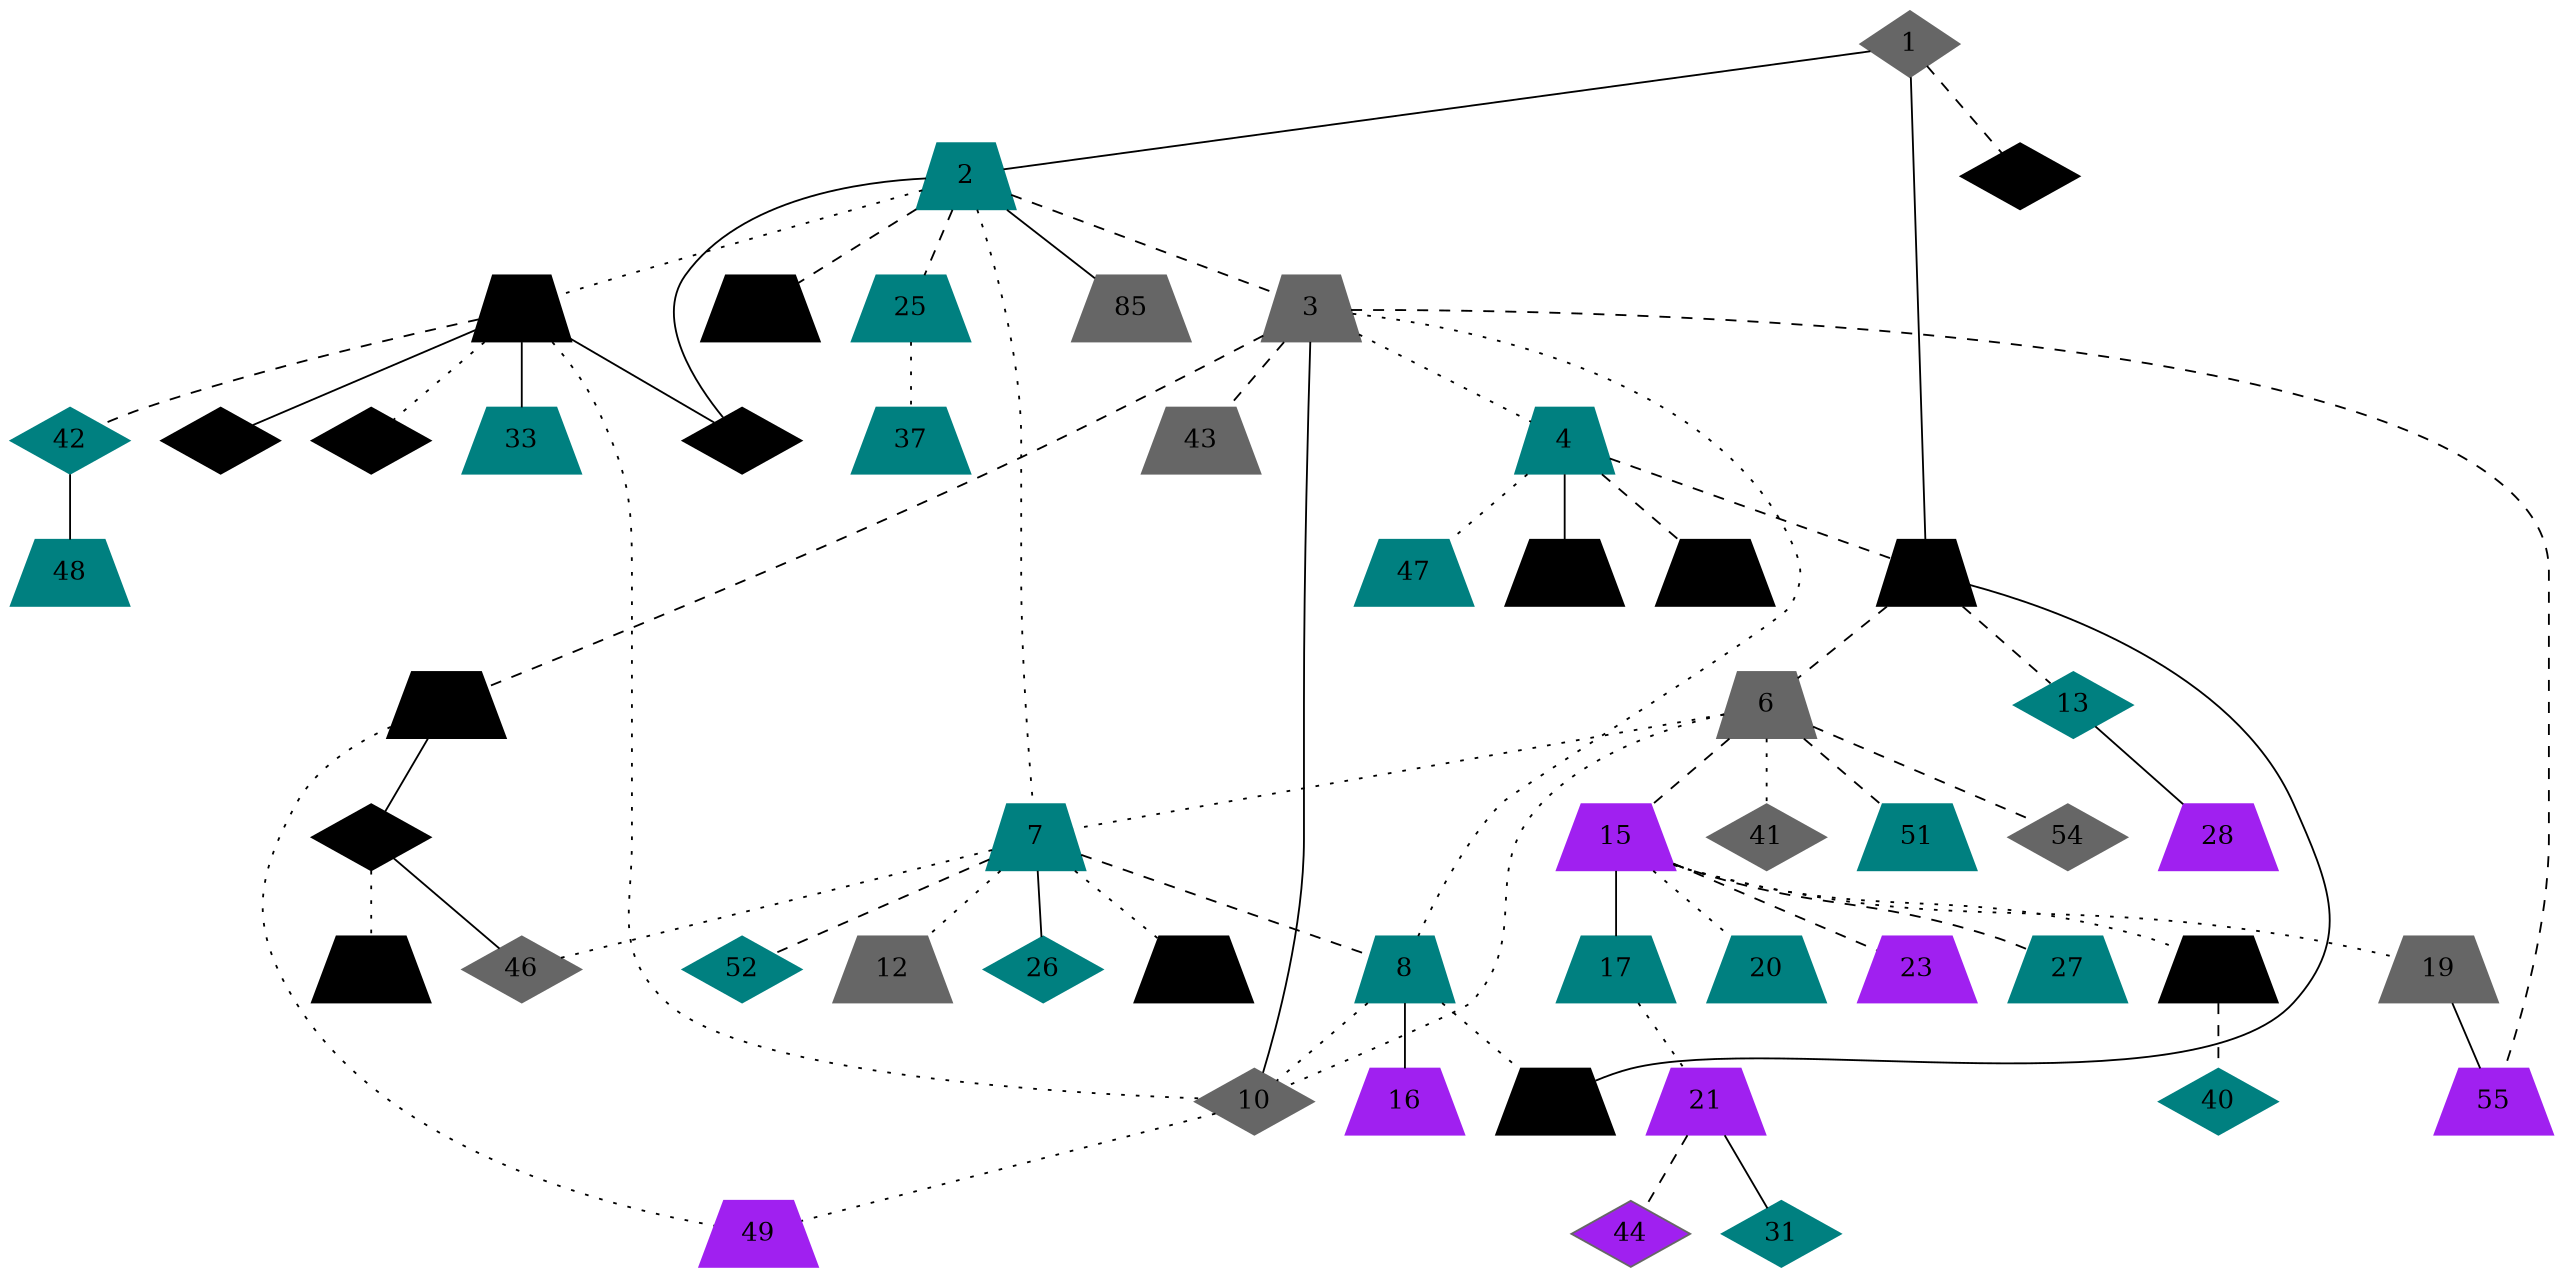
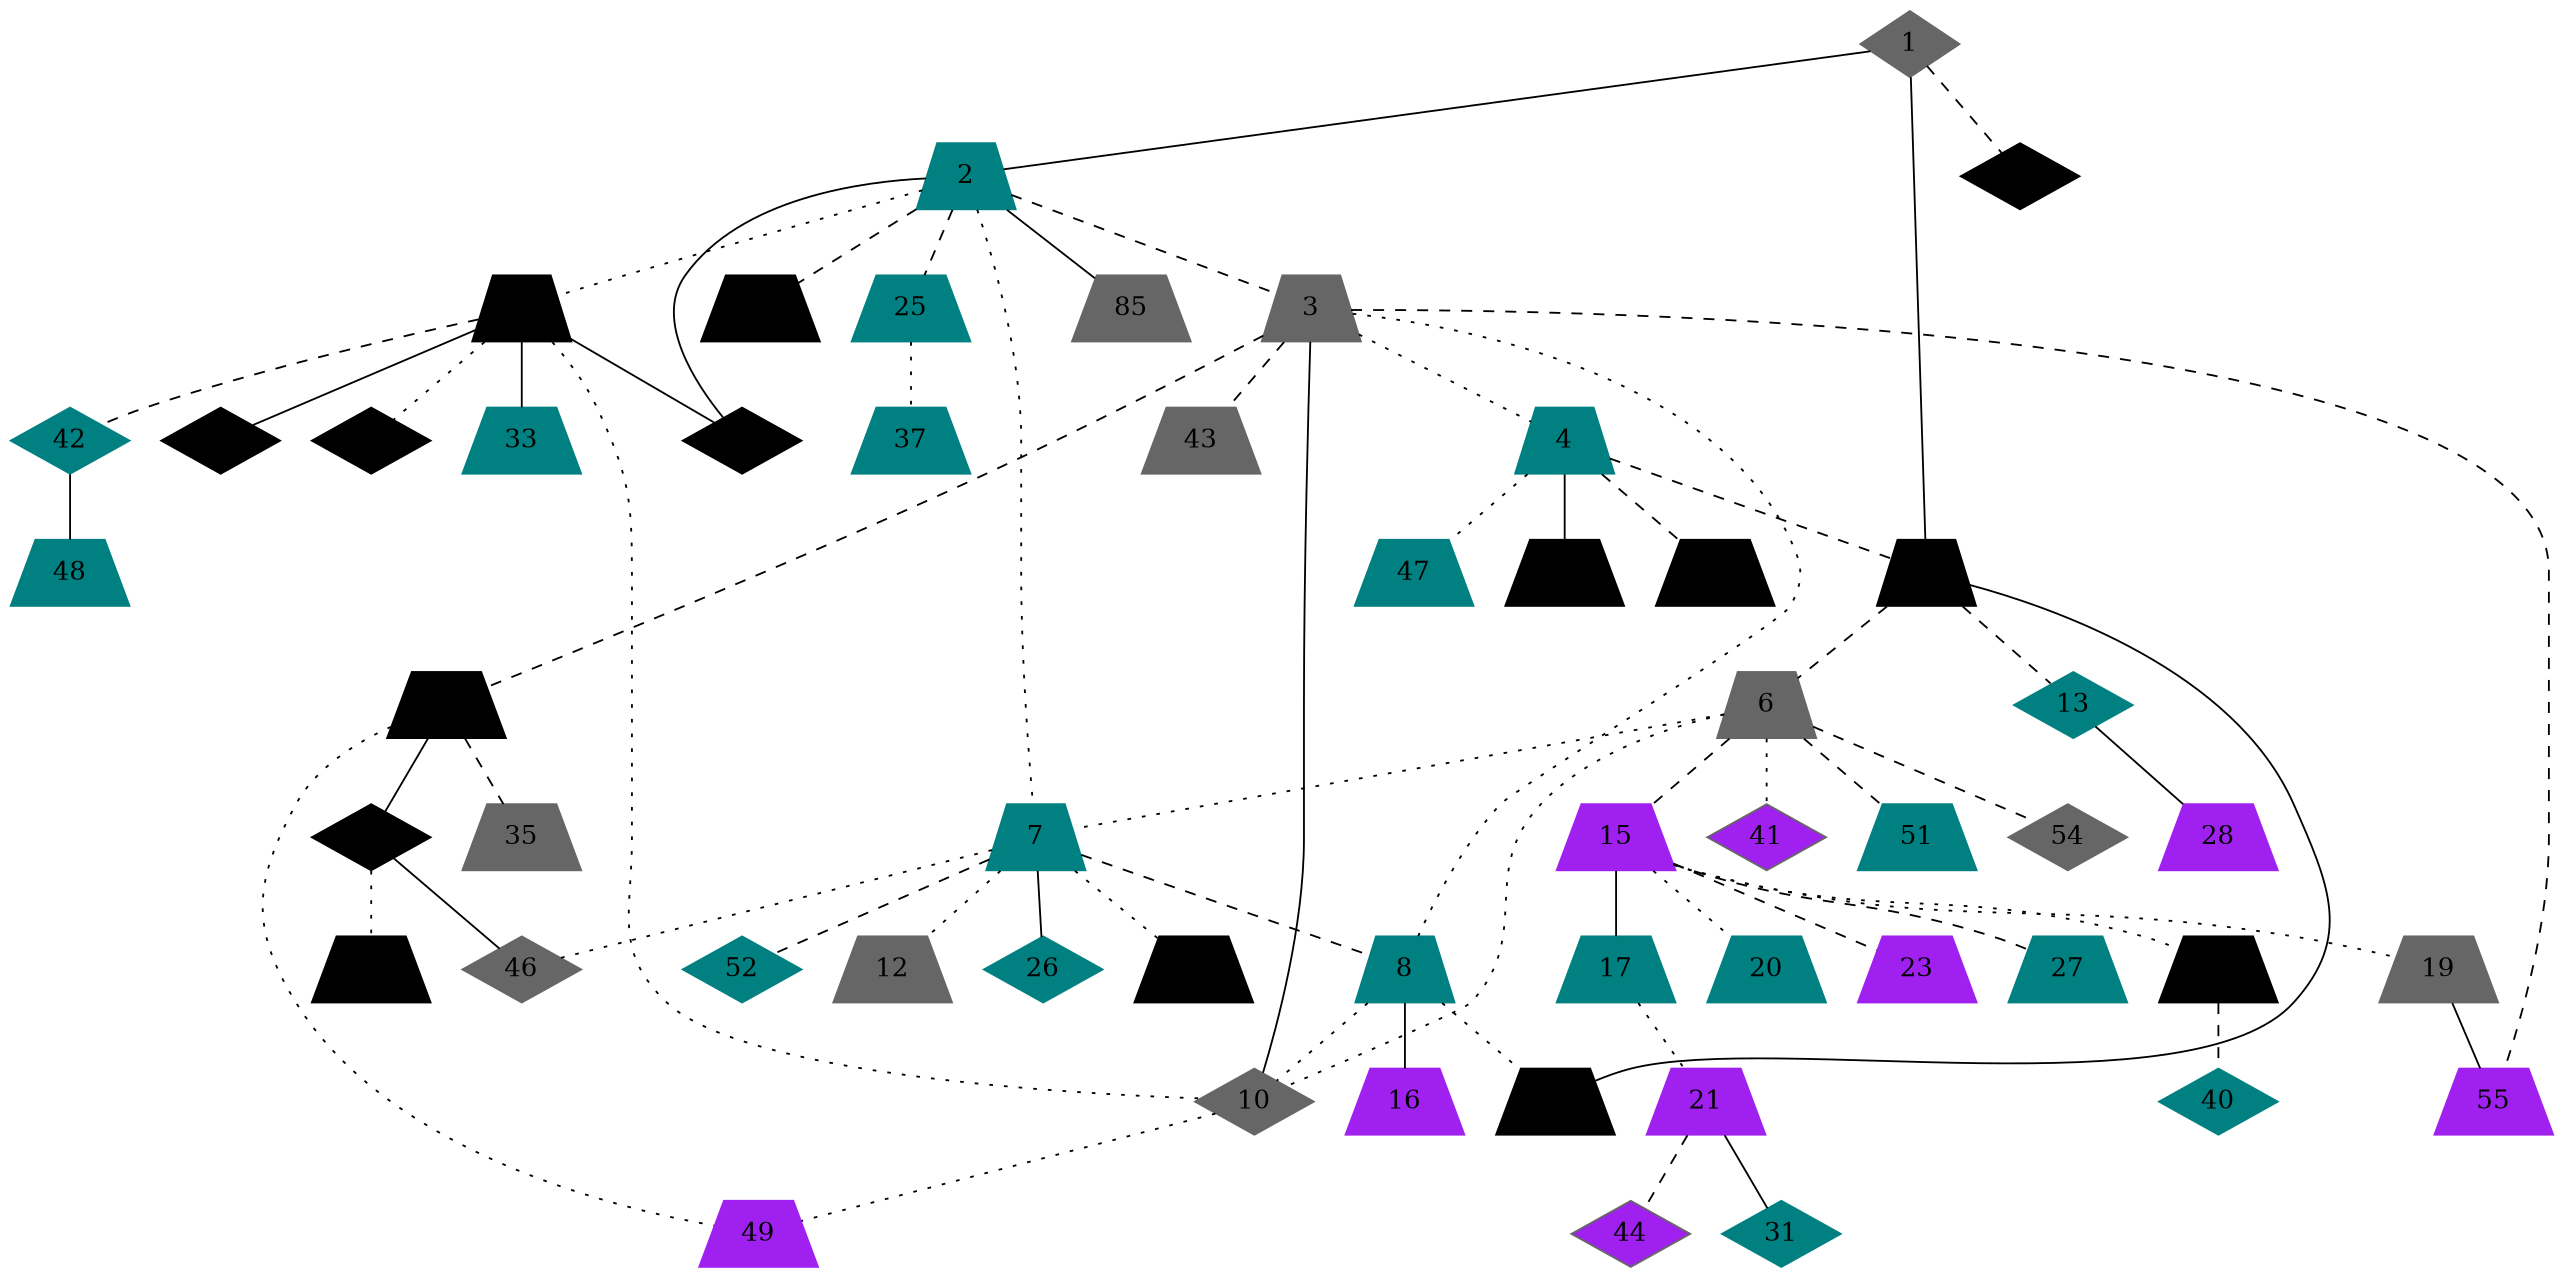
  graph {
    node [color=teal shape=trapezium style=filled]
    edge [style=dotted]
    1 [color=gray40 shape=diamond]
    2
    5 [color=black]
    30 [color=black shape=diamond]
    3 [color=gray40]
    7
    9 [color=black]
    24 [color=black]
    25
    39 [color=black shape=diamond]
    n11 [color=gray40 label=85]
    6 [color=gray40]
    11 [color=black]
    13 [shape=diamond]
    4
    8
    10 [color=gray40 shape=diamond]
    18 [color=black]
    43 [color=gray40]
    n20 [color=purple label=55]
    12 [color=gray40]
    26 [shape=diamond]
    46 [color=gray40 shape=diamond]
    50 [color=black]
    52 [shape=diamond]
    14 [color=black shape=diamond]
    22 [color=black shape=diamond]
    33
    42 [shape=diamond]
    37
    32 [color=black]
    34 [color=black]
    47
    16 [color=purple]
    49 [color=purple]
+   35 [color=gray40]
    36 [color=black shape=diamond]
    15 [color=purple]
-   41 [color=gray40 shape=diamond]
+   41 [color=gray40 shape=diamond fillcolor=purple]
    51
    54 [color=gray40 shape=diamond]
    28 [color=purple]
    19 [color=gray40]
    17
    20
    23 [color=purple]
    27
    29 [color=black]
    48
    21 [color=purple]
    40 [shape=diamond]
    31 [shape=diamond]
    44 [color=gray40 fillcolor=purple shape=diamond]
    38 [color=black]
    1 -- 2 [style=solid]
    1 -- 5 [style=solid]
    1 -- 30 [style=dashed]
    2 -- 3 [style=dashed]
    2 -- 7
    2 -- 9
    2 -- 24 [style=dashed]
    2 -- 25 [style=dashed]
    2 -- 39 [style=solid]
    2 -- n11 [style=solid]
    5 -- 6 [style=dashed]
    5 -- 11 [style=solid]
    5 -- 13 [style=dashed]
    3 -- 4
    3 -- 8
    3 -- 10 [style=solid]
    3 -- 18 [style=dashed]
    3 -- 43 [style=dashed]
    3 -- n20 [style=dashed]
    7 -- 8 [style=dashed]
    7 -- 12
    7 -- 26 [style=solid]
    7 -- 46
    7 -- 50
    7 -- 52 [style=dashed]
    9 -- 39 [style=solid]
    9 -- 10
    9 -- 14 [style=solid]
    9 -- 22
    9 -- 33 [style=solid]
    9 -- 42 [style=dashed]
    25 -- 37
    6 -- 7
    6 -- 10
    6 -- 15 [style=dashed]
    6 -- 41
    6 -- 51 [style=dashed]
    6 -- 54 [style=dashed]
    13 -- 28 [style=solid]
    4 -- 5 [style=dashed]
    4 -- 32 [style=solid]
    4 -- 34 [style=dashed]
    4 -- 47
    8 -- 11
    8 -- 10
    8 -- 16 [style=solid]
    10 -- 49
    18 -- 49
+   18 -- 35 [style=dashed]
    18 -- 36 [style=solid]
    42 -- 48 [style=solid]
    36 -- 46 [style=solid]
    36 -- 38
    15 -- 19
    15 -- 17 [style=solid]
    15 -- 20
    15 -- 23 [style=dashed]
    15 -- 27 [style=dashed]
    15 -- 29
    19 -- n20 [style=solid]
    17 -- 21
    29 -- 40 [style=dashed]
    21 -- 31 [style=solid]
    21 -- 44 [style=dashed]
  }
